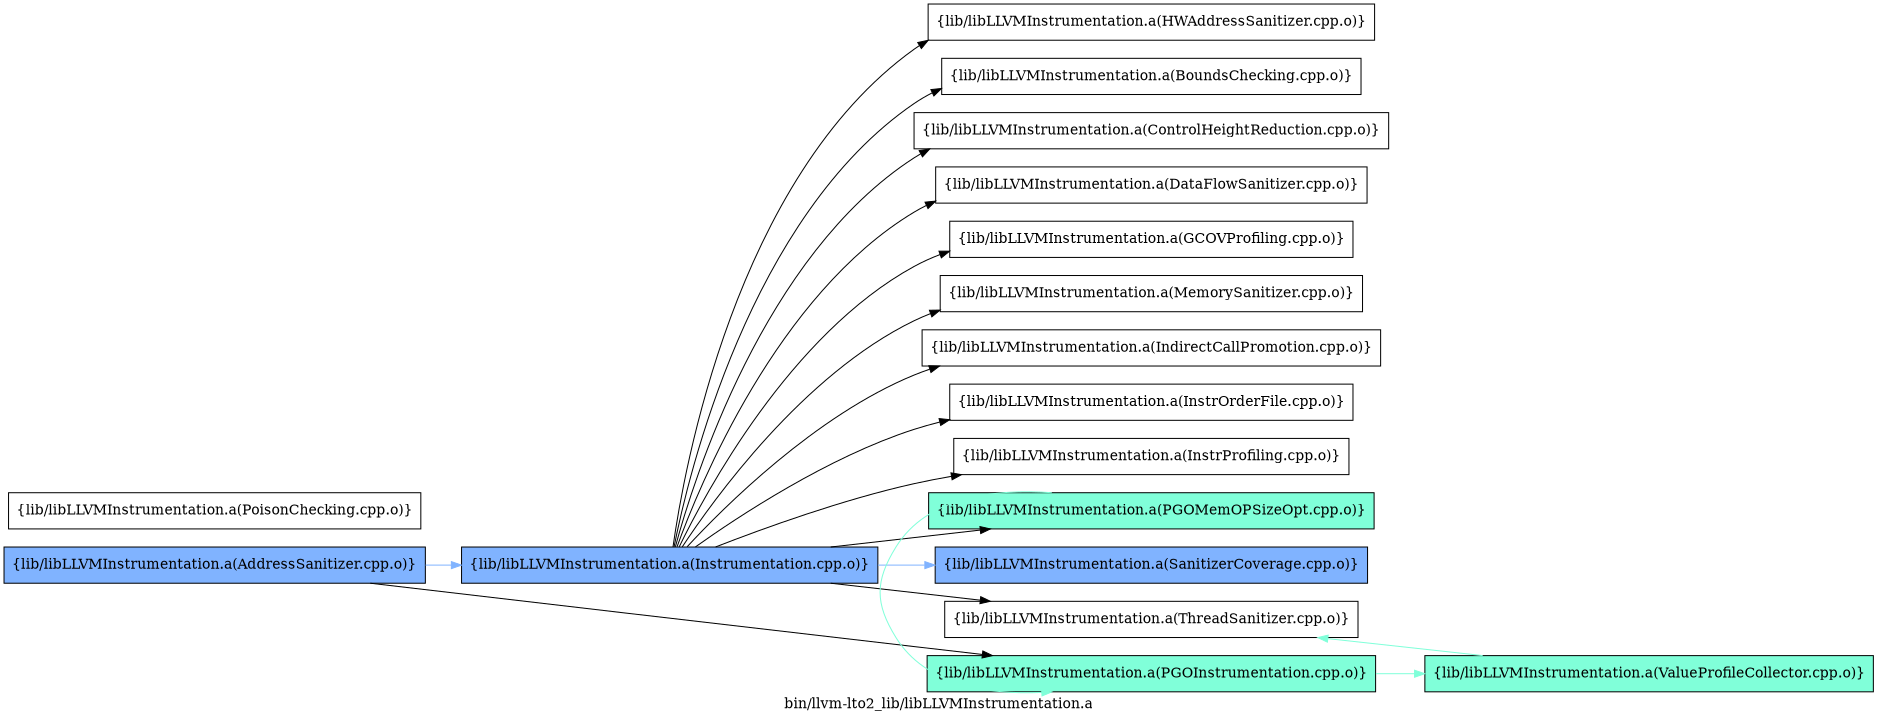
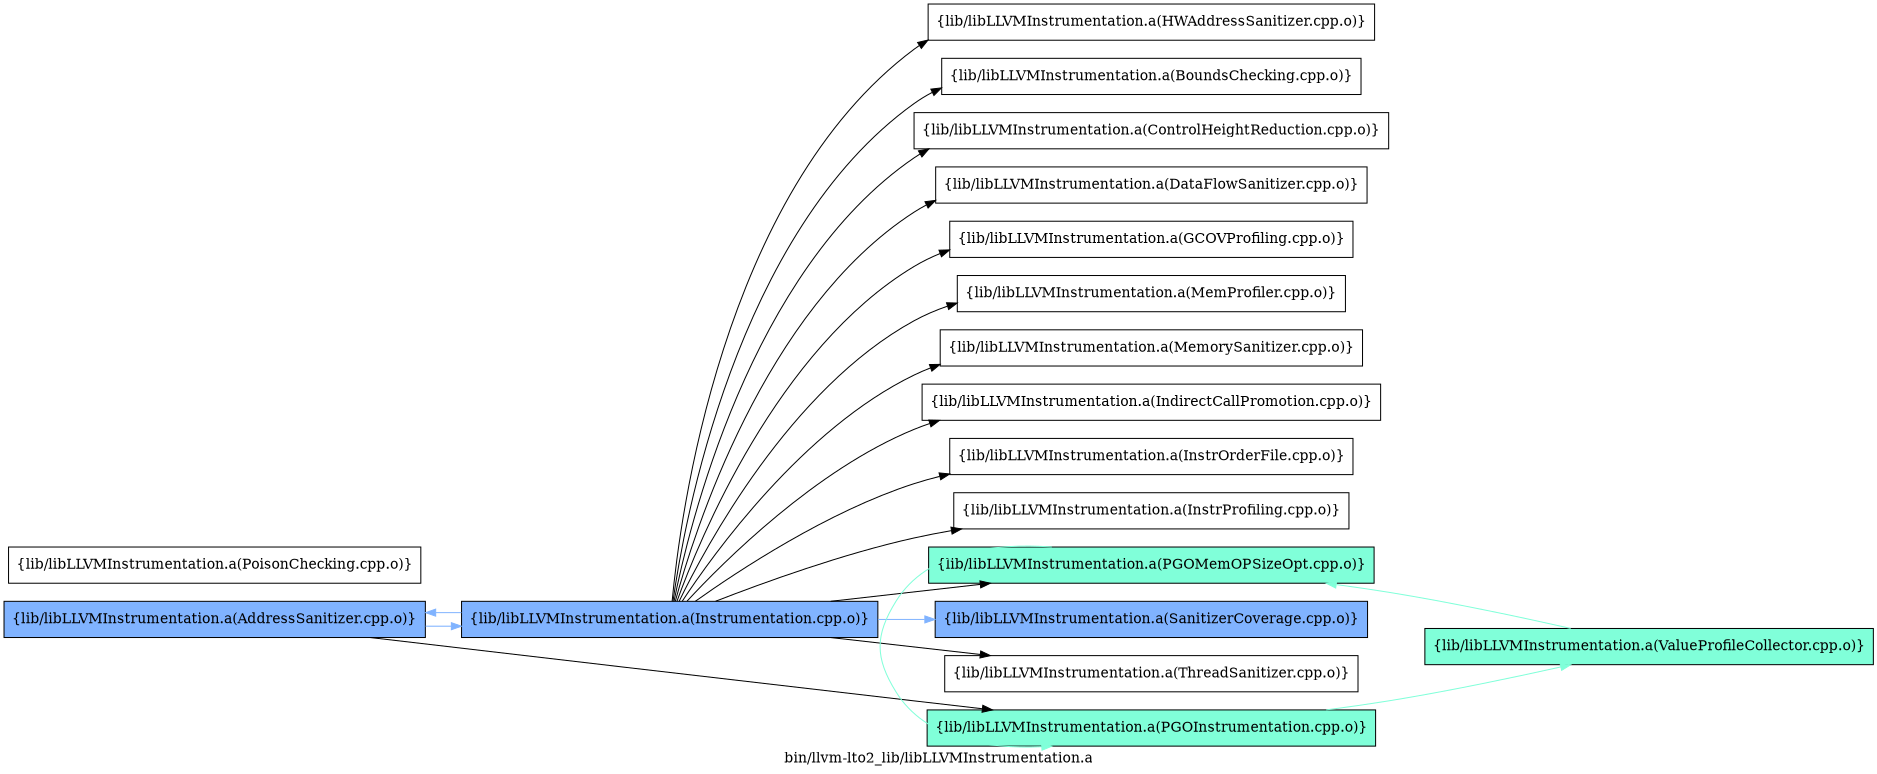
  digraph {
    label="bin/llvm-lto2_lib/libLLVMInstrumentation.a"
    rankdir=LR
    node [group=0 shape=box]
    n1 [fillcolor="0.600000 0.5 1" group=2 label="{lib/libLLVMInstrumentation.a(AddressSanitizer.cpp.o)}" style=filled]
    n2 [fillcolor="0.600000 0.5 1" group=2 label="{lib/libLLVMInstrumentation.a(Instrumentation.cpp.o)}" style=filled]
    n3 [label="{lib/libLLVMInstrumentation.a(BoundsChecking.cpp.o)}"]
    n4 [label="{lib/libLLVMInstrumentation.a(ControlHeightReduction.cpp.o)}"]
    n5 [label="{lib/libLLVMInstrumentation.a(DataFlowSanitizer.cpp.o)}"]
    n6 [label="{lib/libLLVMInstrumentation.a(GCOVProfiling.cpp.o)}"]
+   n7 [label="{lib/libLLVMInstrumentation.a(MemProfiler.cpp.o)}"]
    n8 [label="{lib/libLLVMInstrumentation.a(MemorySanitizer.cpp.o)}"]
    n9 [label="{lib/libLLVMInstrumentation.a(IndirectCallPromotion.cpp.o)}"]
    n10 [label="{lib/libLLVMInstrumentation.a(InstrOrderFile.cpp.o)}"]
    n11 [label="{lib/libLLVMInstrumentation.a(InstrProfiling.cpp.o)}"]
    n12 [fillcolor="0.450000 0.5 1" group=1 label="{lib/libLLVMInstrumentation.a(PGOInstrumentation.cpp.o)}" style=filled]
    n13 [fillcolor="0.450000 0.5 1" group=1 label="{lib/libLLVMInstrumentation.a(PGOMemOPSizeOpt.cpp.o)}" style=filled]
    n14 [fillcolor="0.600000 0.5 1" group=2 label="{lib/libLLVMInstrumentation.a(SanitizerCoverage.cpp.o)}" style=filled]
    n15 [label="{lib/libLLVMInstrumentation.a(ThreadSanitizer.cpp.o)}"]
    n16 [label="{lib/libLLVMInstrumentation.a(HWAddressSanitizer.cpp.o)}"]
    n17 [fillcolor="0.450000 0.5 1" group=1 label="{lib/libLLVMInstrumentation.a(ValueProfileCollector.cpp.o)}" style=filled]
    n18 [label="{lib/libLLVMInstrumentation.a(PoisonChecking.cpp.o)}"]
    subgraph sub_1 {
      rank=same
      n1
    }
    subgraph sub_2 {
      rank=same
      n2
    }
    subgraph sub_3 {
      rank=same
      n3
      n4
      n5
      n6
+     n7
      n8
      n9
      n10
      n11
      n12
      n13
      n14
      n15
      n16
    }
    n1 -> n2 [color="0.600000 0.5 1"]
    n1 -> n12
+   n2 -> n1 [color="0.600000 0.5 1"]
    n2 -> n3
    n2 -> n4
    n2 -> n5
    n2 -> n6
+   n2 -> n7
    n2 -> n8
    n2 -> n9
    n2 -> n10
    n2 -> n11
    n2 -> n13
    n2 -> n14 [color="0.600000 0.5 1"]
    n2 -> n15
    n2 -> n16
    n12 -> n17 [color="0.450000 0.5 1"]
    n13 -> n12 [color="0.450000 0.5 1"]
-   n17 -> n15 [color="0.450000 0.5 1"]
+   n17 -> n13 [color="0.450000 0.5 1"]
  }
